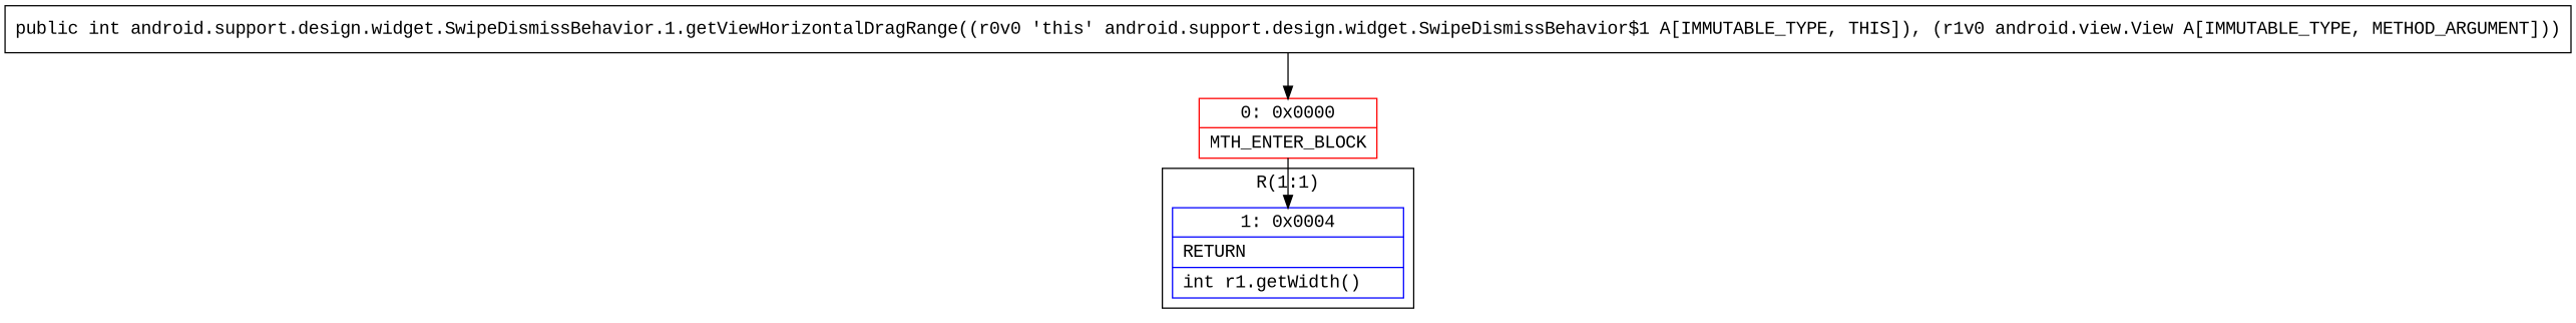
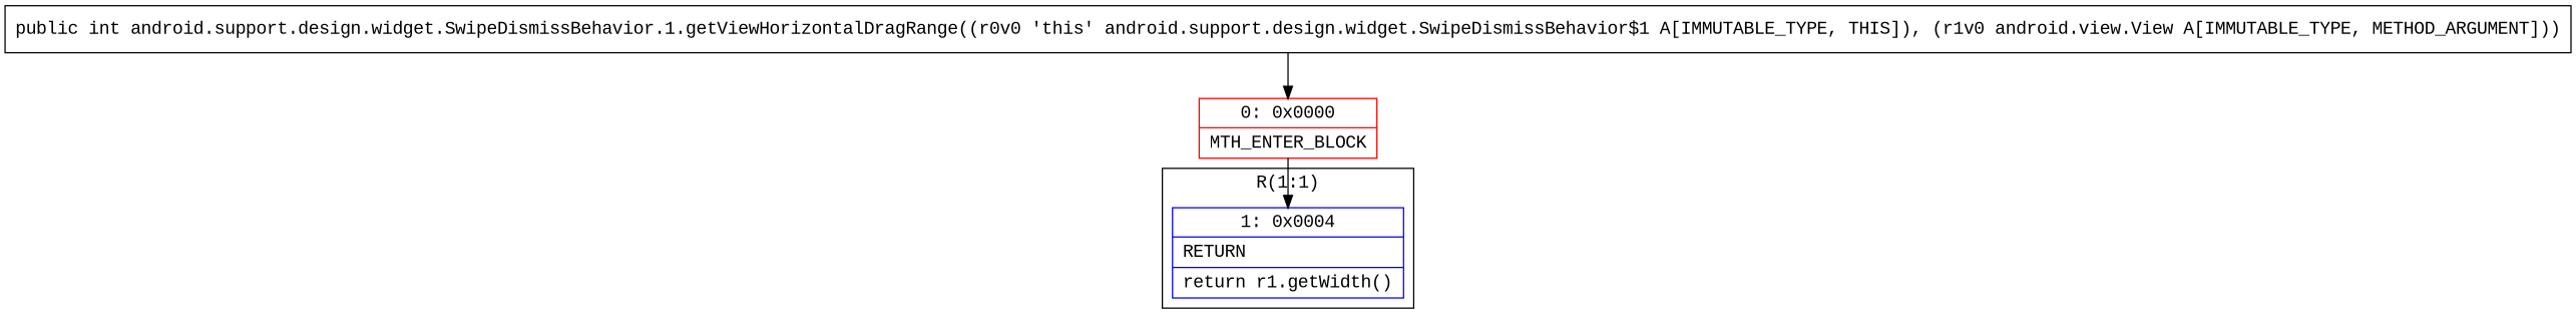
  digraph {
    fontname="Liberation Mono"
    node [shape=record fontname="Liberation Mono"]
    edge [fontname="Liberation Mono"]
-   n1 [color=blue label="{1\:\ 0x0004|RETURN\l|int r1.getWidth()\l}"]
+   n1 [color=blue label="{1\:\ 0x0004|RETURN\l|return r1.getWidth()\l}"]
    n2 [color=red label="{0\:\ 0x0000|MTH_ENTER_BLOCK\l}"]
    n3 [label="{public int android.support.design.widget.SwipeDismissBehavior.1.getViewHorizontalDragRange((r0v0 'this' android.support.design.widget.SwipeDismissBehavior$1 A[IMMUTABLE_TYPE, THIS]), (r1v0 android.view.View A[IMMUTABLE_TYPE, METHOD_ARGUMENT])) }"]
    subgraph cluster_1 {
      label="R(1:1)"
      n1
    }
    n2 -> n1
    n3 -> n2
  }
